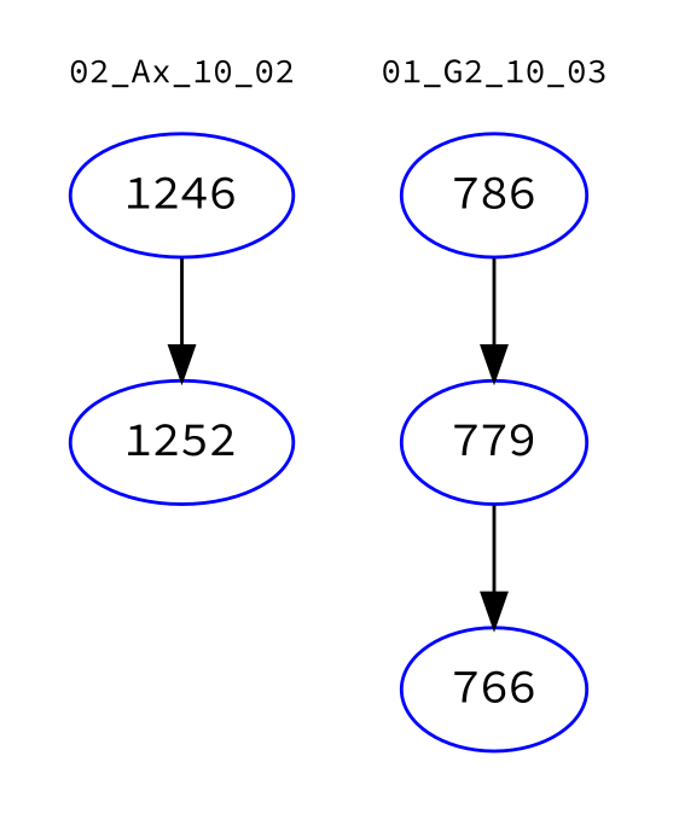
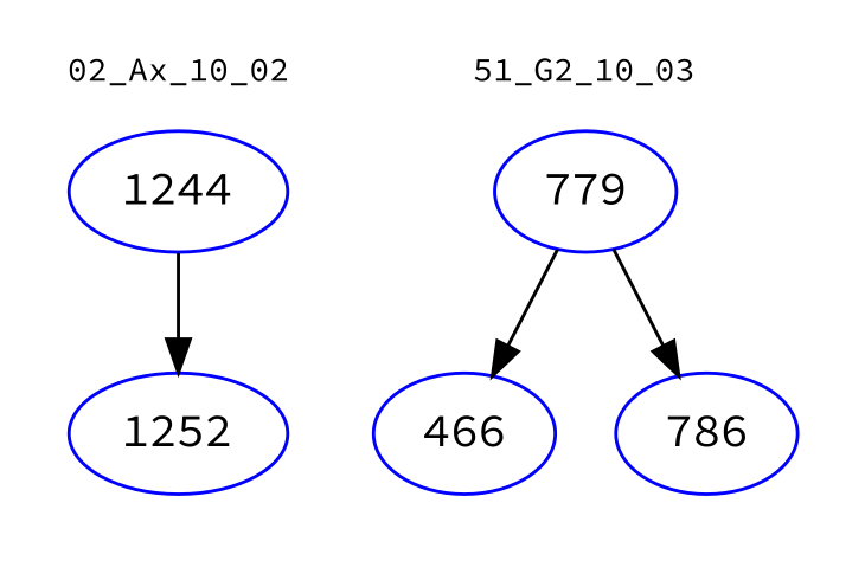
  digraph {
    fontname="Source Code Pro"
    node [color=blue fontname="Source Code Pro"]
    edge [color=black fontname="Source Code Pro"]
-   n1 [label=1246]
+   n1 [label=1244]
    n2 [label=1252]
    n3 [label=779]
-   n4 [label=766]
+   n4 [label=466]
    n5 [label=786]
    subgraph cluster_1 {
      color=white
      fontsize=10
      label="02_Ax_10_02"
      n1
      n2
    }
    subgraph cluster_2 {
      color=white
      fontsize=10
-     label="01_G2_10_03"
+     label="51_G2_10_03"
      n3
      n4
      n5
    }
    n1 -> n2
    n3 -> n4
-   n5 -> n3
+   n3 -> n5
  }
